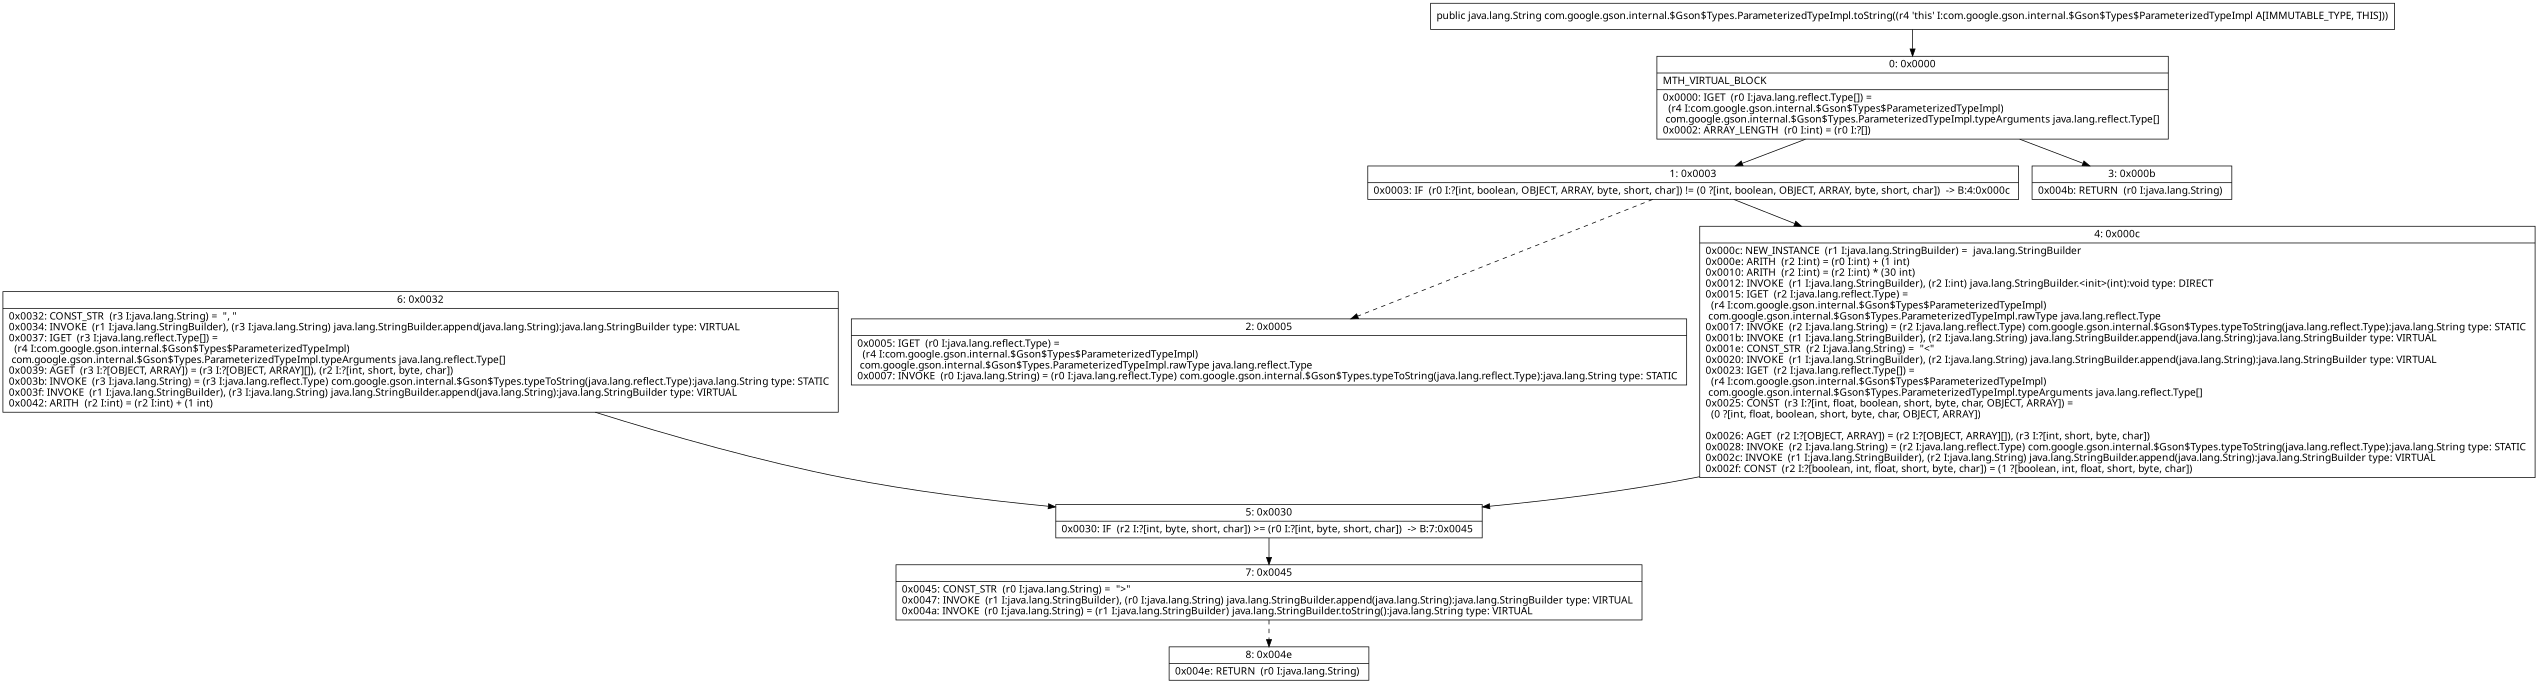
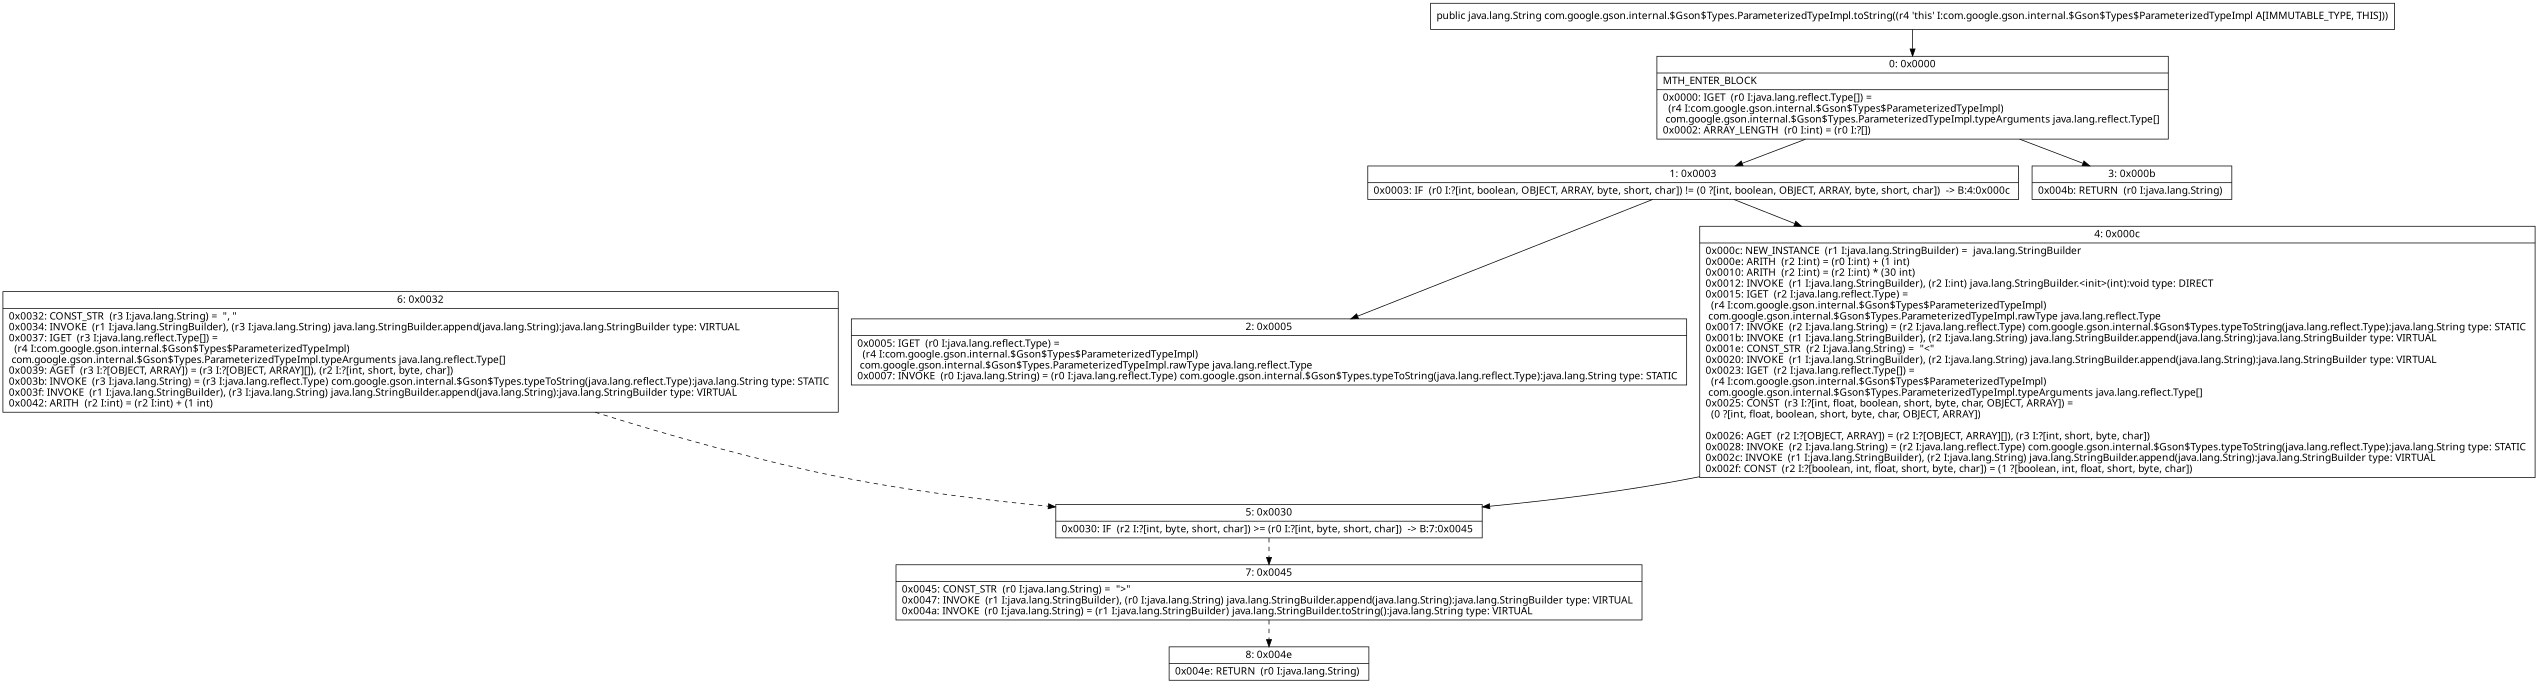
  digraph {
    fontname="Noto Sans"
    node [fontname="Noto Sans" shape=record]
    edge [fontname="Noto Sans"]
-   n1 [label="{0\:\ 0x0000|MTH_VIRTUAL_BLOCK\l|0x0000: IGET  (r0 I:java.lang.reflect.Type[]) = \l  (r4 I:com.google.gson.internal.$Gson$Types$ParameterizedTypeImpl)\l com.google.gson.internal.$Gson$Types.ParameterizedTypeImpl.typeArguments java.lang.reflect.Type[] \l0x0002: ARRAY_LENGTH  (r0 I:int) = (r0 I:?[]) \l}"]
+   n1 [label="{0\:\ 0x0000|MTH_ENTER_BLOCK\l|0x0000: IGET  (r0 I:java.lang.reflect.Type[]) = \l  (r4 I:com.google.gson.internal.$Gson$Types$ParameterizedTypeImpl)\l com.google.gson.internal.$Gson$Types.ParameterizedTypeImpl.typeArguments java.lang.reflect.Type[] \l0x0002: ARRAY_LENGTH  (r0 I:int) = (r0 I:?[]) \l}"]
    n2 [label="{1\:\ 0x0003|0x0003: IF  (r0 I:?[int, boolean, OBJECT, ARRAY, byte, short, char]) != (0 ?[int, boolean, OBJECT, ARRAY, byte, short, char])  \-\> B:4:0x000c \l}"]
    n3 [label="{3\:\ 0x000b|0x004b: RETURN  (r0 I:java.lang.String) \l}"]
    n4 [label="{2\:\ 0x0005|0x0005: IGET  (r0 I:java.lang.reflect.Type) = \l  (r4 I:com.google.gson.internal.$Gson$Types$ParameterizedTypeImpl)\l com.google.gson.internal.$Gson$Types.ParameterizedTypeImpl.rawType java.lang.reflect.Type \l0x0007: INVOKE  (r0 I:java.lang.String) = (r0 I:java.lang.reflect.Type) com.google.gson.internal.$Gson$Types.typeToString(java.lang.reflect.Type):java.lang.String type: STATIC \l}"]
    n5 [label="{4\:\ 0x000c|0x000c: NEW_INSTANCE  (r1 I:java.lang.StringBuilder) =  java.lang.StringBuilder \l0x000e: ARITH  (r2 I:int) = (r0 I:int) + (1 int) \l0x0010: ARITH  (r2 I:int) = (r2 I:int) * (30 int) \l0x0012: INVOKE  (r1 I:java.lang.StringBuilder), (r2 I:int) java.lang.StringBuilder.\<init\>(int):void type: DIRECT \l0x0015: IGET  (r2 I:java.lang.reflect.Type) = \l  (r4 I:com.google.gson.internal.$Gson$Types$ParameterizedTypeImpl)\l com.google.gson.internal.$Gson$Types.ParameterizedTypeImpl.rawType java.lang.reflect.Type \l0x0017: INVOKE  (r2 I:java.lang.String) = (r2 I:java.lang.reflect.Type) com.google.gson.internal.$Gson$Types.typeToString(java.lang.reflect.Type):java.lang.String type: STATIC \l0x001b: INVOKE  (r1 I:java.lang.StringBuilder), (r2 I:java.lang.String) java.lang.StringBuilder.append(java.lang.String):java.lang.StringBuilder type: VIRTUAL \l0x001e: CONST_STR  (r2 I:java.lang.String) =  \"\<\" \l0x0020: INVOKE  (r1 I:java.lang.StringBuilder), (r2 I:java.lang.String) java.lang.StringBuilder.append(java.lang.String):java.lang.StringBuilder type: VIRTUAL \l0x0023: IGET  (r2 I:java.lang.reflect.Type[]) = \l  (r4 I:com.google.gson.internal.$Gson$Types$ParameterizedTypeImpl)\l com.google.gson.internal.$Gson$Types.ParameterizedTypeImpl.typeArguments java.lang.reflect.Type[] \l0x0025: CONST  (r3 I:?[int, float, boolean, short, byte, char, OBJECT, ARRAY]) = \l  (0 ?[int, float, boolean, short, byte, char, OBJECT, ARRAY])\l \l0x0026: AGET  (r2 I:?[OBJECT, ARRAY]) = (r2 I:?[OBJECT, ARRAY][]), (r3 I:?[int, short, byte, char]) \l0x0028: INVOKE  (r2 I:java.lang.String) = (r2 I:java.lang.reflect.Type) com.google.gson.internal.$Gson$Types.typeToString(java.lang.reflect.Type):java.lang.String type: STATIC \l0x002c: INVOKE  (r1 I:java.lang.StringBuilder), (r2 I:java.lang.String) java.lang.StringBuilder.append(java.lang.String):java.lang.StringBuilder type: VIRTUAL \l0x002f: CONST  (r2 I:?[boolean, int, float, short, byte, char]) = (1 ?[boolean, int, float, short, byte, char]) \l}"]
    n6 [label="{5\:\ 0x0030|0x0030: IF  (r2 I:?[int, byte, short, char]) \>= (r0 I:?[int, byte, short, char])  \-\> B:7:0x0045 \l}"]
    n7 [label="{7\:\ 0x0045|0x0045: CONST_STR  (r0 I:java.lang.String) =  \"\>\" \l0x0047: INVOKE  (r1 I:java.lang.StringBuilder), (r0 I:java.lang.String) java.lang.StringBuilder.append(java.lang.String):java.lang.StringBuilder type: VIRTUAL \l0x004a: INVOKE  (r0 I:java.lang.String) = (r1 I:java.lang.StringBuilder) java.lang.StringBuilder.toString():java.lang.String type: VIRTUAL \l}"]
    n8 [label="{6\:\ 0x0032|0x0032: CONST_STR  (r3 I:java.lang.String) =  \", \" \l0x0034: INVOKE  (r1 I:java.lang.StringBuilder), (r3 I:java.lang.String) java.lang.StringBuilder.append(java.lang.String):java.lang.StringBuilder type: VIRTUAL \l0x0037: IGET  (r3 I:java.lang.reflect.Type[]) = \l  (r4 I:com.google.gson.internal.$Gson$Types$ParameterizedTypeImpl)\l com.google.gson.internal.$Gson$Types.ParameterizedTypeImpl.typeArguments java.lang.reflect.Type[] \l0x0039: AGET  (r3 I:?[OBJECT, ARRAY]) = (r3 I:?[OBJECT, ARRAY][]), (r2 I:?[int, short, byte, char]) \l0x003b: INVOKE  (r3 I:java.lang.String) = (r3 I:java.lang.reflect.Type) com.google.gson.internal.$Gson$Types.typeToString(java.lang.reflect.Type):java.lang.String type: STATIC \l0x003f: INVOKE  (r1 I:java.lang.StringBuilder), (r3 I:java.lang.String) java.lang.StringBuilder.append(java.lang.String):java.lang.StringBuilder type: VIRTUAL \l0x0042: ARITH  (r2 I:int) = (r2 I:int) + (1 int) \l}"]
    n9 [label="{8\:\ 0x004e|0x004e: RETURN  (r0 I:java.lang.String) \l}"]
    n10 [label="{public java.lang.String com.google.gson.internal.$Gson$Types.ParameterizedTypeImpl.toString((r4 'this' I:com.google.gson.internal.$Gson$Types$ParameterizedTypeImpl A[IMMUTABLE_TYPE, THIS])) }"]
    n1 -> n2
    n1 -> n3
-   n2 -> n4 [style=dashed]
+   n2 -> n4 [style=solid]
    n2 -> n5
    n5 -> n6
-   n6 -> n7
+   n6 -> n7 [style=dashed]
    n7 -> n9 [style=dashed]
-   n8 -> n6
+   n8 -> n6 [style=dashed]
    n10 -> n1
  }
